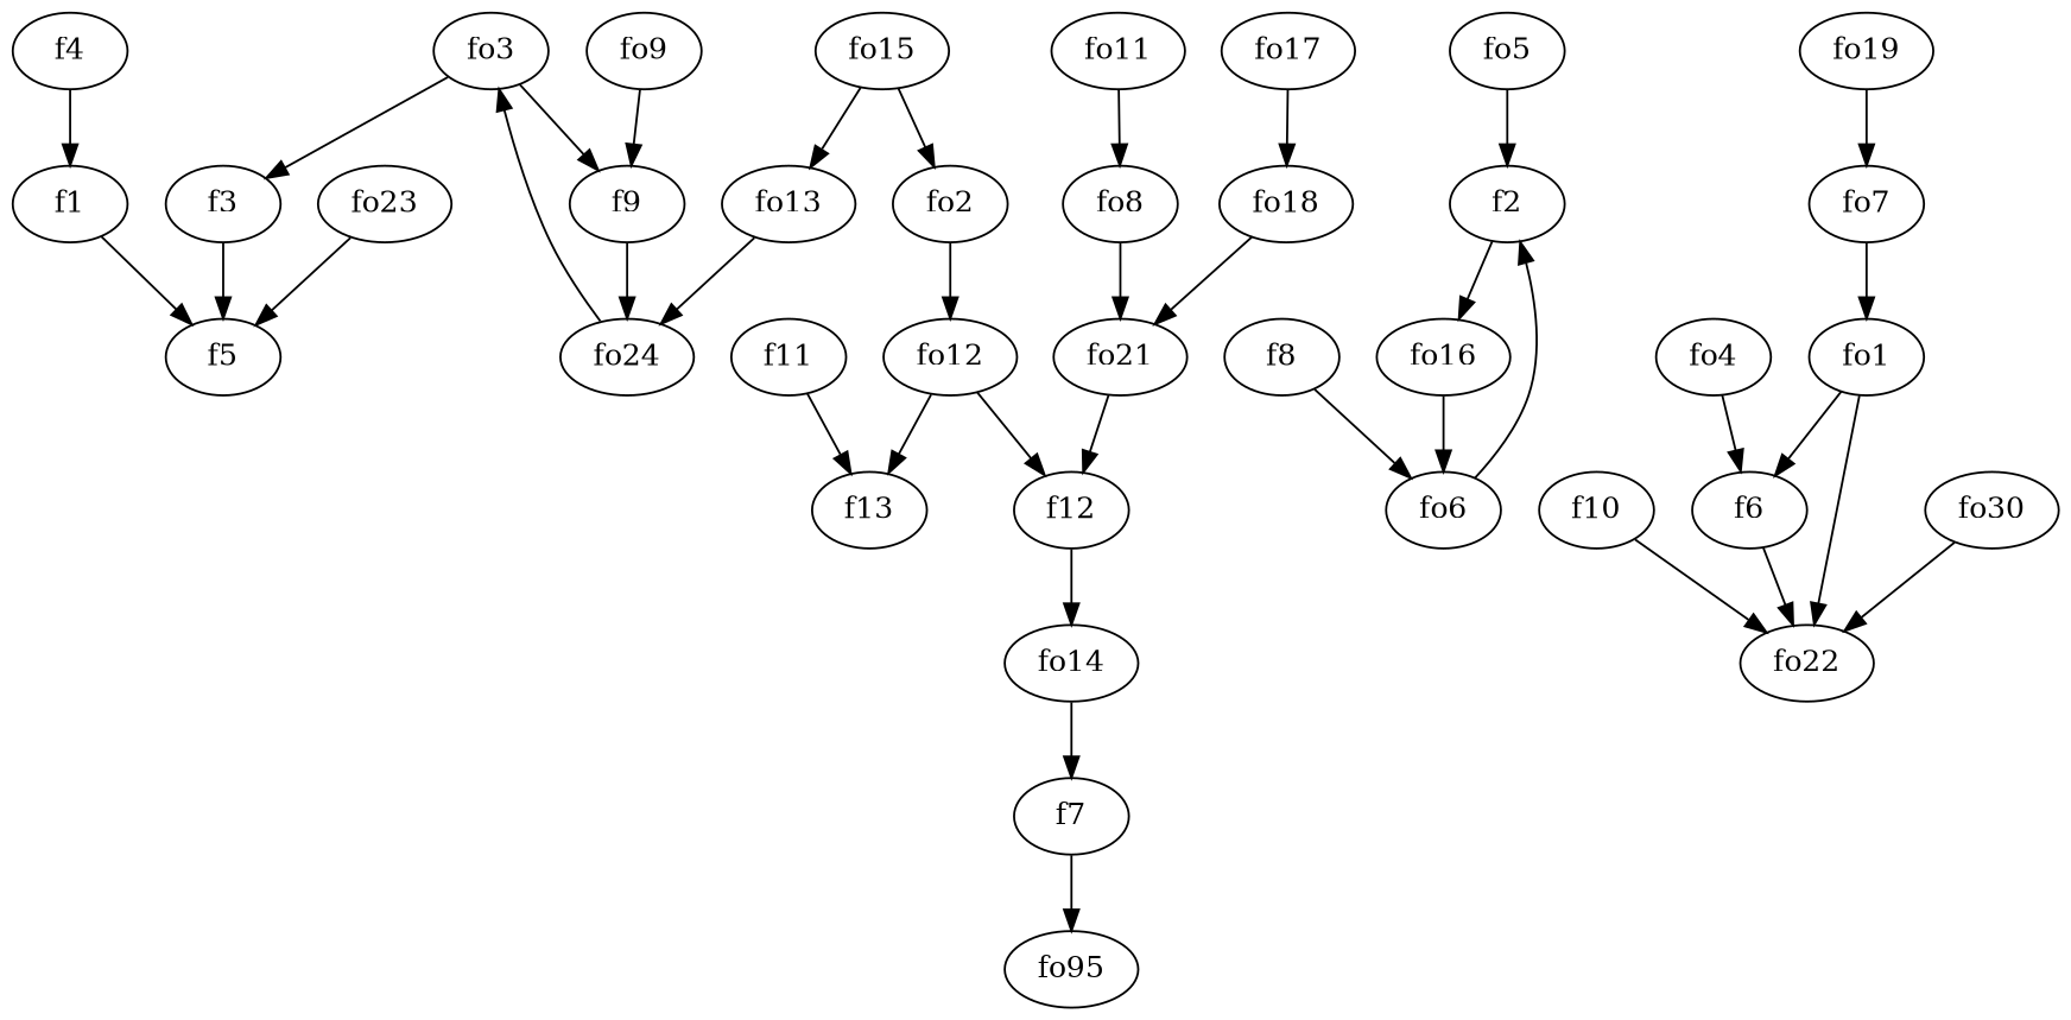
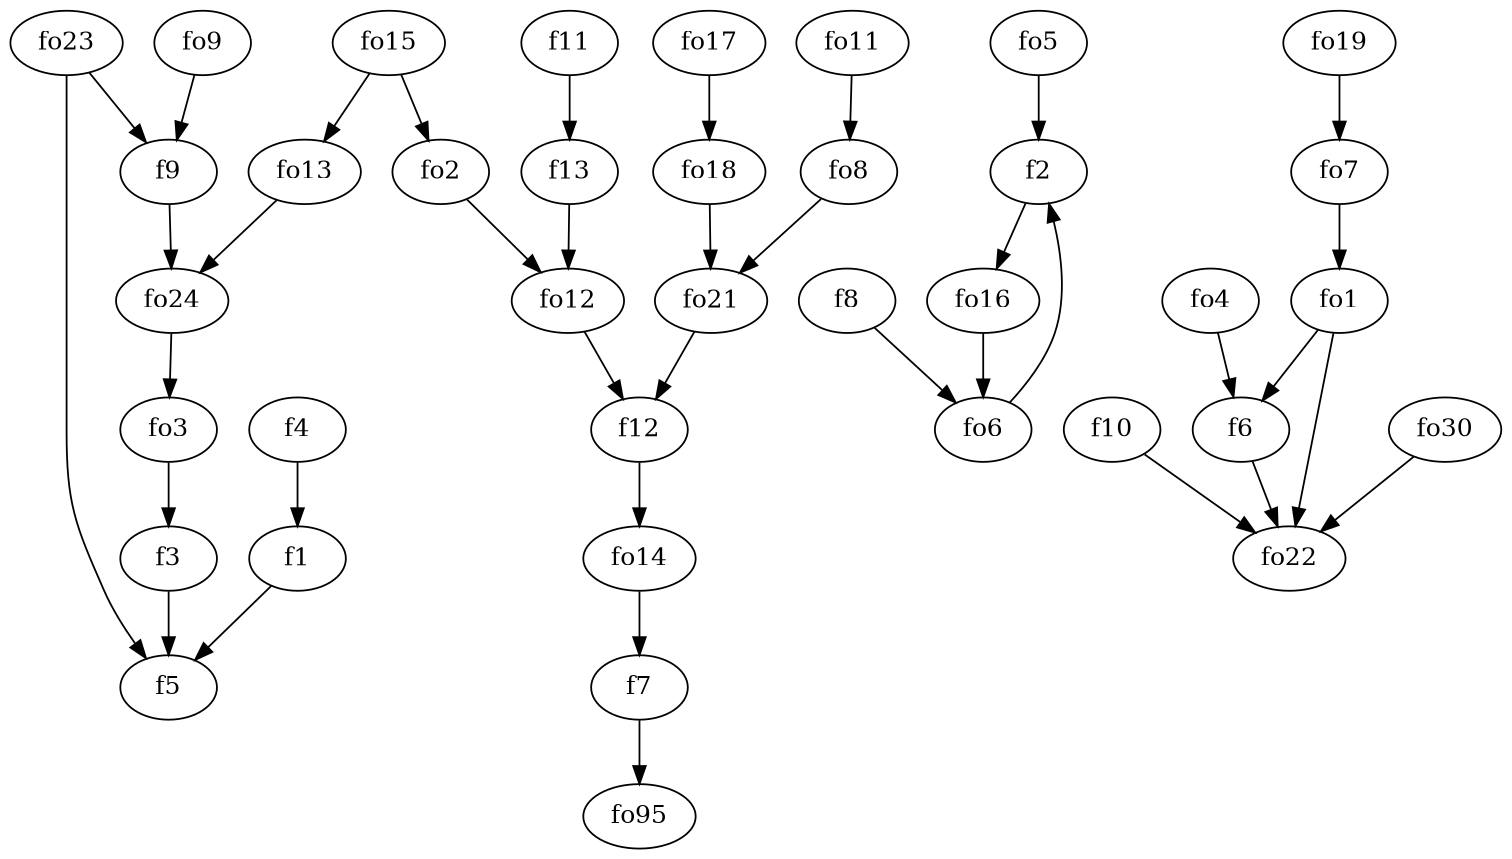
  strict digraph {
    edge [weight=2]
    f1
    f5
    f2
    fo16
    fo6
    f3
    f4
    f6
    fo22
    n10 [label=fo95]
    f7
    f8
    f9
    fo24
    fo3
    f10
    f11
    f13
    fo12
    f12
    fo14
    fo1
    fo2
    fo4
    fo5
    fo7
    fo8
    fo21
    fo9
    fo11
    fo13
    fo15
    fo17
    fo18
    fo19
    n36 [label=fo30]
    fo23
    f1 -> f5
    f2 -> fo16
    fo16 -> fo6
    fo6 -> f2
    f3 -> f5
    f4 -> f1
    f6 -> fo22
    f7 -> n10
    f8 -> fo6
    f9 -> fo24
    fo24 -> fo3
    fo3 -> f3
-   fo3 -> f9
+   fo23 -> f9
    f10 -> fo22
    f11 -> f13
-   fo12 -> f13
+   f13 -> fo12
    fo12 -> f12
    f12 -> fo14
    fo14 -> f7
    fo1 -> f6
    fo1 -> fo22
    fo2 -> fo12
    fo4 -> f6
    fo5 -> f2
    fo7 -> fo1
    fo8 -> fo21
    fo21 -> f12
    fo9 -> f9
    fo11 -> fo8
    fo13 -> fo24
    fo15 -> fo2
    fo15 -> fo13
    fo17 -> fo18
    fo18 -> fo21
    fo19 -> fo7
    n36 -> fo22
    fo23 -> f5
  }
